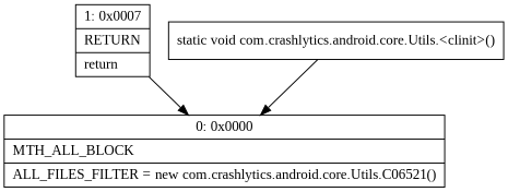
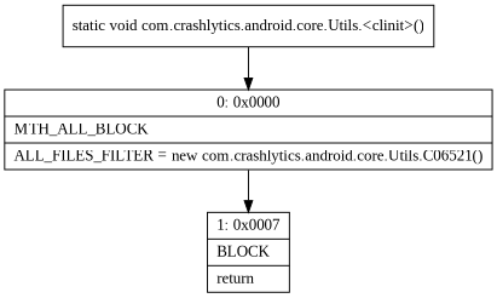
  digraph {
    fontname="Liberation Serif"
    node [fontname="Liberation Serif" shape=record]
    edge [fontname="Liberation Serif"]
    n1 [label="{0\:\ 0x0000|MTH_ALL_BLOCK\l|ALL_FILES_FILTER = new com.crashlytics.android.core.Utils.C06521()\l}"]
-   n2 [label="{1\:\ 0x0007|RETURN\l|return\l}"]
+   n2 [label="{1\:\ 0x0007|BLOCK\l|return\l}"]
    n3 [label="{static void com.crashlytics.android.core.Utils.\<clinit\>() }"]
-   n2 -> n1
+   n1 -> n2
    n3 -> n1
  }
